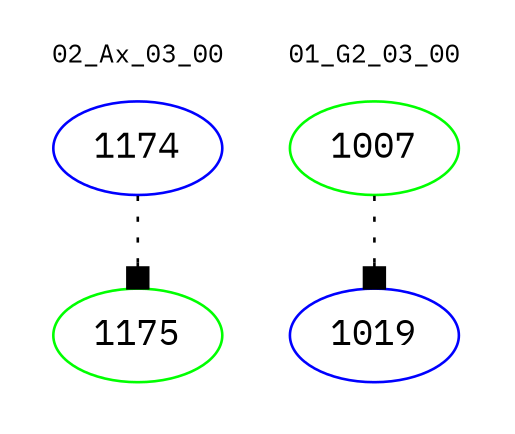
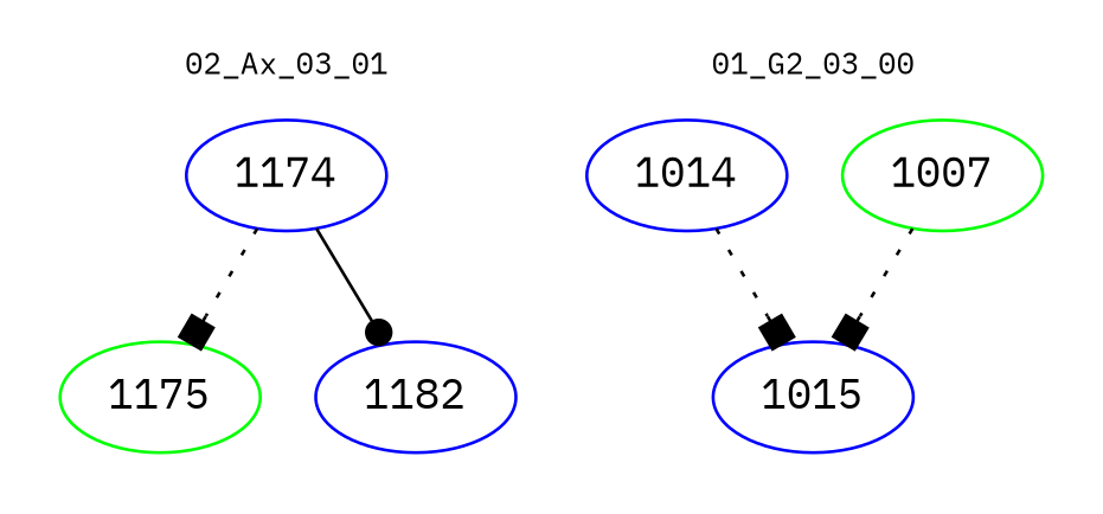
  digraph {
    fontname="IBM Plex Mono"
    node [color=blue fontname="IBM Plex Mono"]
    edge [arrowhead=box color=black fontname="IBM Plex Mono" style=dotted]
    n1 [color=green label=1175]
    n2 [label=1174]
+   n3 [label=1182]
    n4 [color=green label=1007]
-   n6 [label=1019]
+   n5 [label=1014]
+   n6 [label=1015]
    subgraph cluster_1 {
      color=white
      fontsize=10
-     label="02_Ax_03_00"
+     label="02_Ax_03_01"
      n1
      n2
+     n3
    }
    subgraph cluster_2 {
      color=white
      fontsize=10
      label="01_G2_03_00"
      n4
+     n5
      n6
    }
    n2 -> n1
+   n2 -> n3 [arrowhead=dot style=solid]
    n4 -> n6
+   n5 -> n6
  }
